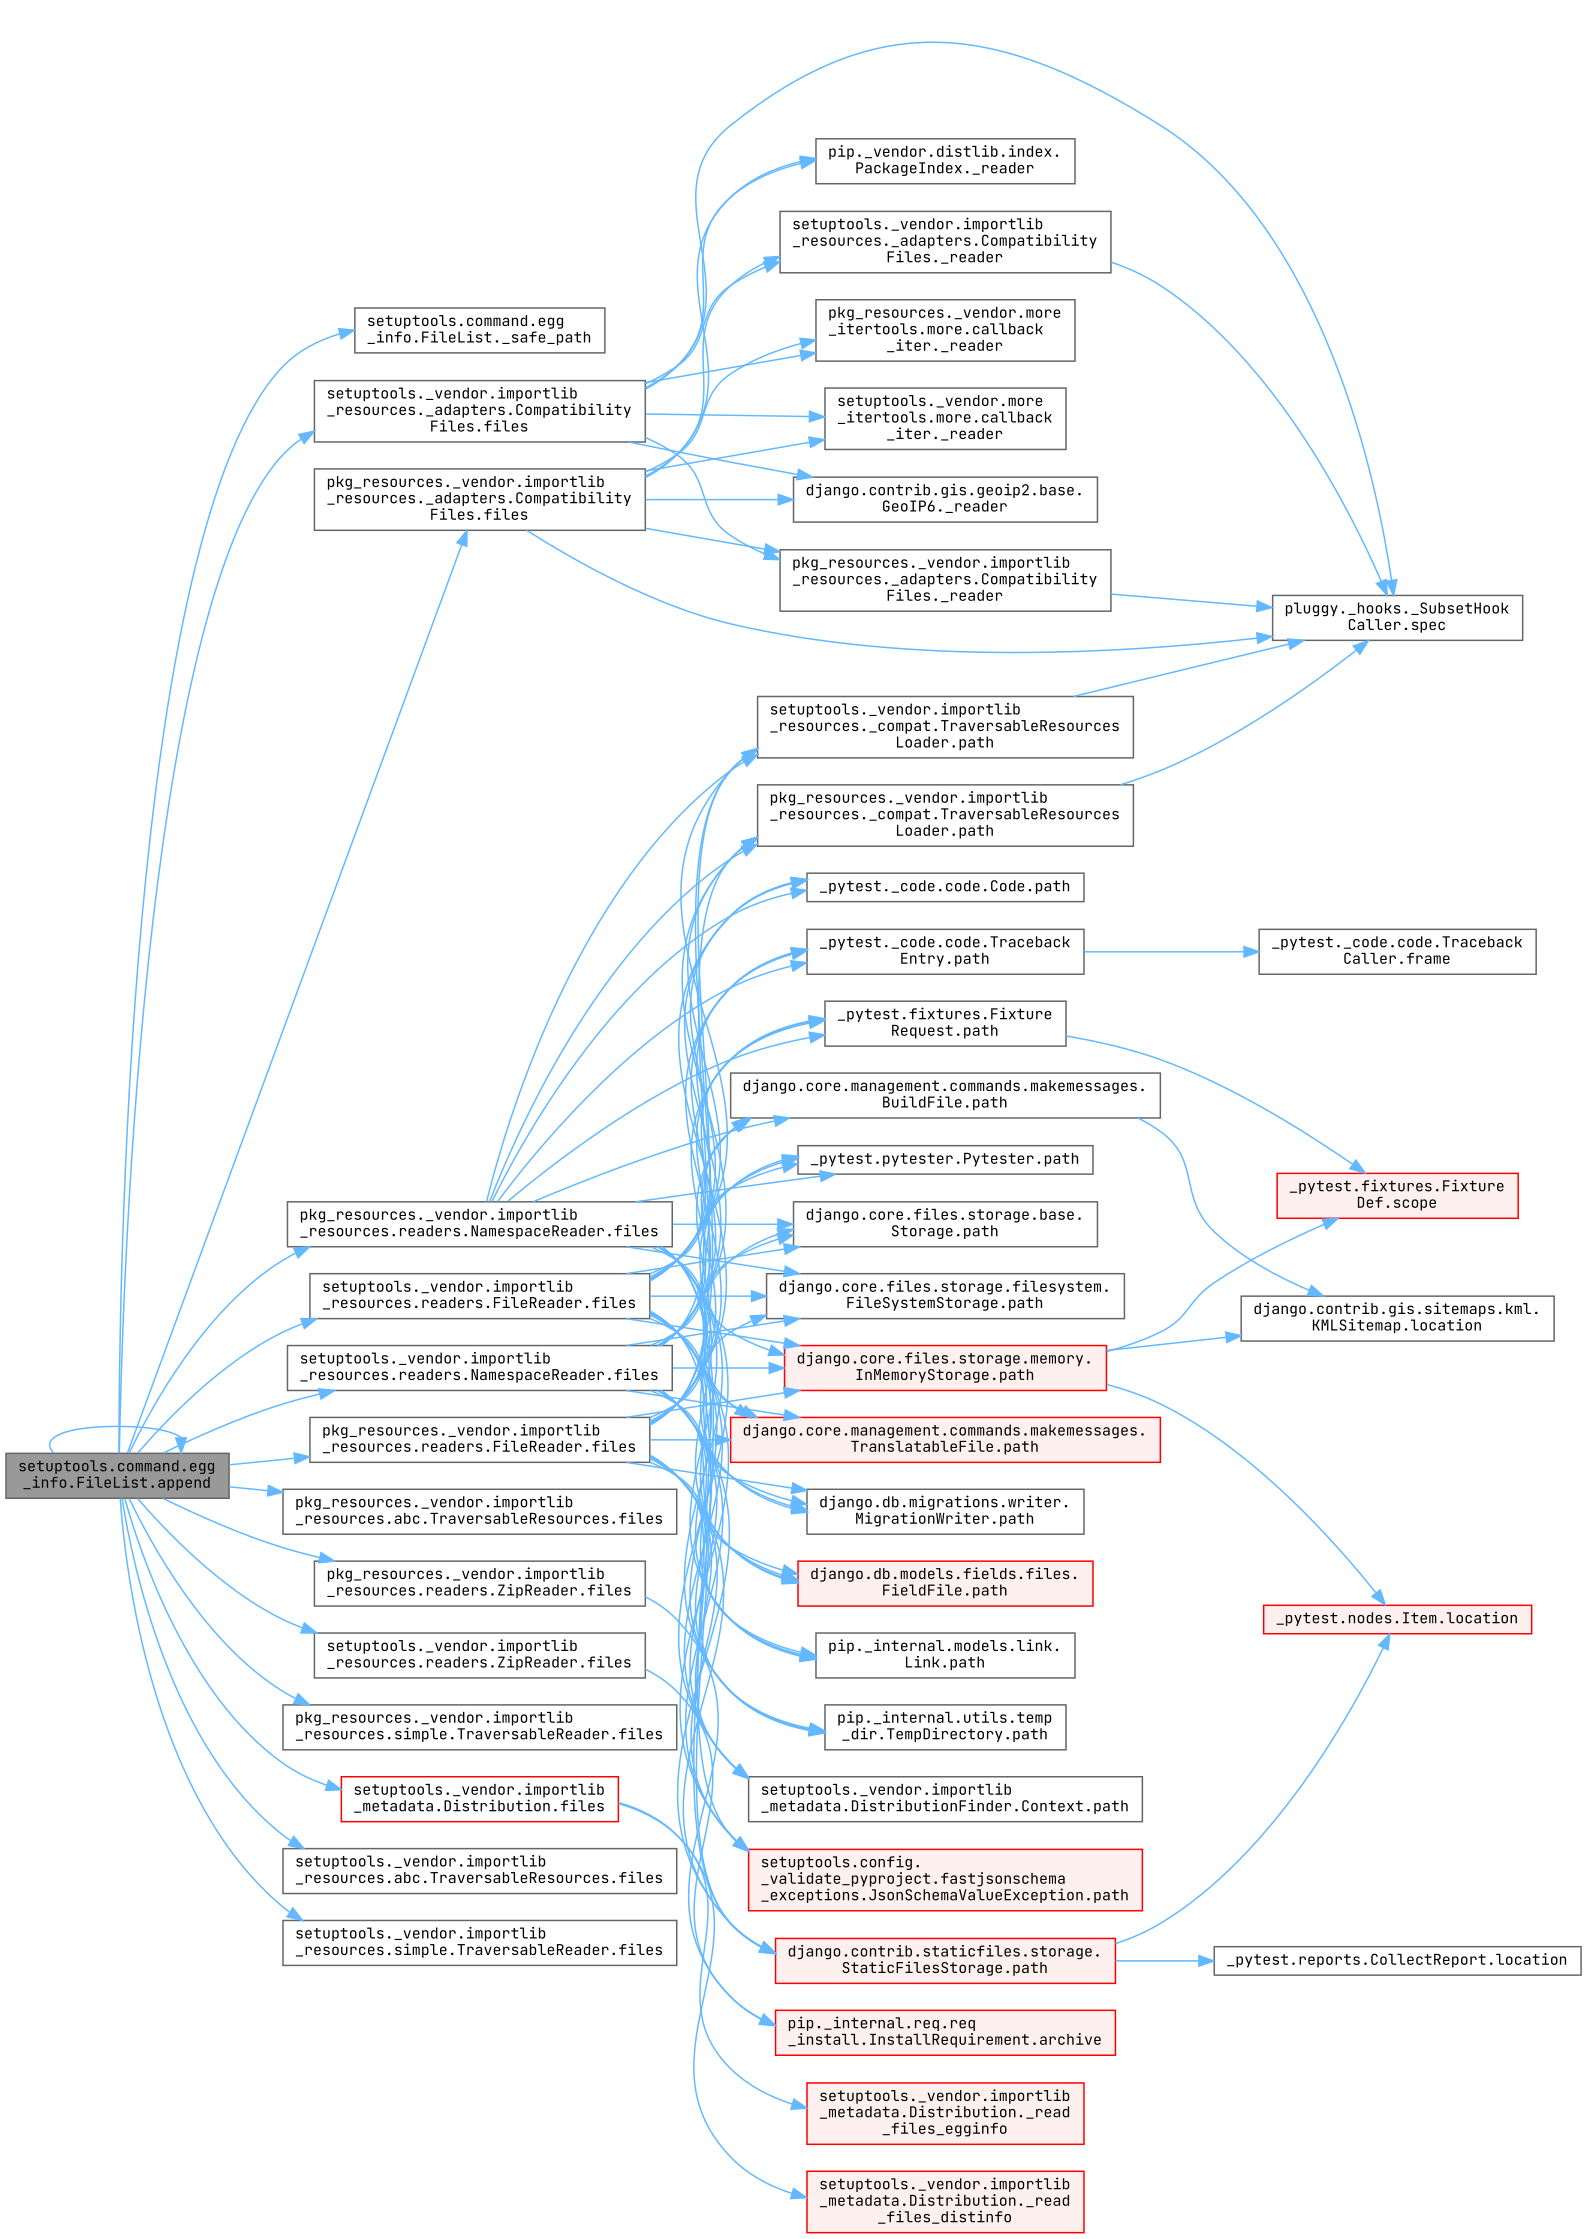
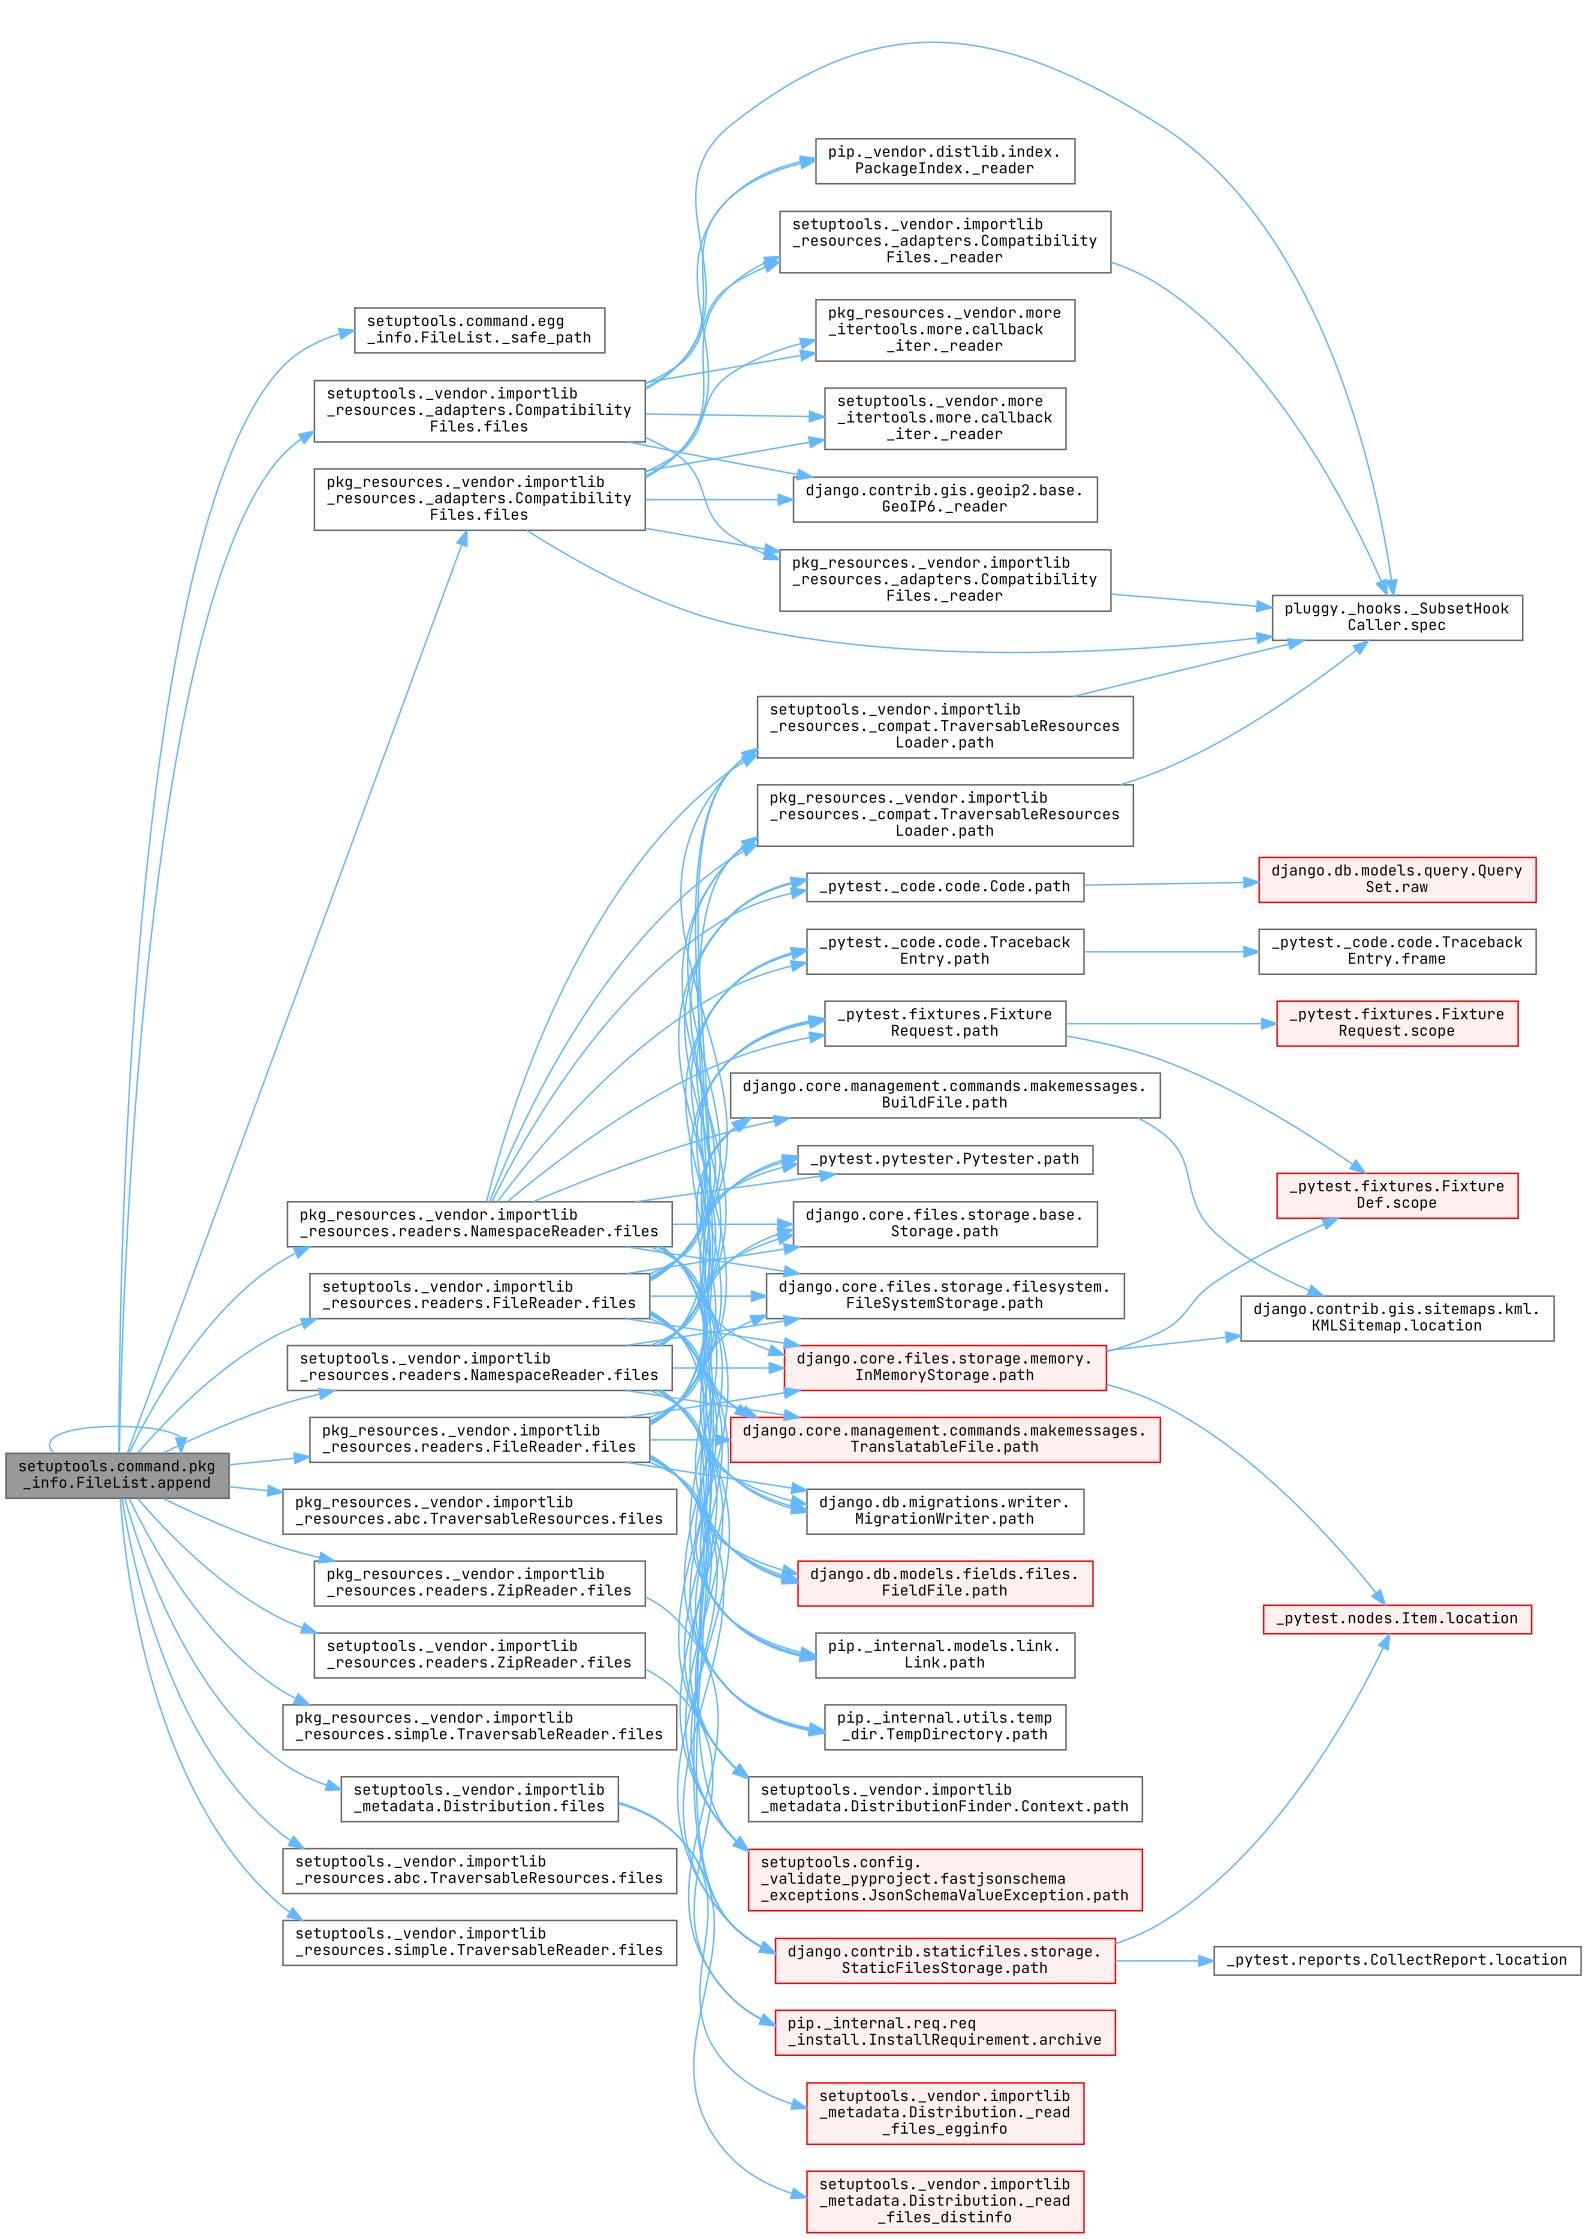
  digraph {
    fontname="JetBrains Mono"
    rankdir=LR
    node [color=grey40 fillcolor=white fontname="JetBrains Mono" fontsize=10 shape=box style=filled]
    edge [color=steelblue1 fontname="JetBrains Mono" fontsize=10 labelfontname=Helvetica labelfontsize=10 style=solid]
-   n1 [color=gray40 fillcolor=grey60 fontcolor=black height=0.2 label="setuptools.command.egg\l_info.FileList.append" width=0.4]
+   n1 [color=gray40 fillcolor=grey60 fontcolor=black height=0.2 label="setuptools.command.pkg\l_info.FileList.append" width=0.4]
    n2 [height=0.2 label="setuptools.command.egg\l_info.FileList._safe_path" width=0.4]
    n3 [height=0.2 label="pkg_resources._vendor.importlib\l_resources._adapters.Compatibility\lFiles.files" width=0.4]
    n4 [height=0.2 label="pkg_resources._vendor.importlib\l_resources.abc.TraversableResources.files" width=0.4]
    n5 [height=0.2 label="pkg_resources._vendor.importlib\l_resources.readers.FileReader.files" width=0.4]
    n6 [height=0.2 label="pkg_resources._vendor.importlib\l_resources.readers.NamespaceReader.files" width=0.4]
    n7 [height=0.2 label="pkg_resources._vendor.importlib\l_resources.readers.ZipReader.files" width=0.4]
    n8 [height=0.2 label="pkg_resources._vendor.importlib\l_resources.simple.TraversableReader.files" width=0.4]
-   n9 [color=red height=0.2 label="setuptools._vendor.importlib\l_metadata.Distribution.files" width=0.4]
+   n9 [height=0.2 label="setuptools._vendor.importlib\l_metadata.Distribution.files" width=0.4]
    n10 [height=0.2 label="setuptools._vendor.importlib\l_resources._adapters.Compatibility\lFiles.files" width=0.4]
    n11 [height=0.2 label="setuptools._vendor.importlib\l_resources.abc.TraversableResources.files" width=0.4]
    n12 [height=0.2 label="setuptools._vendor.importlib\l_resources.readers.FileReader.files" width=0.4]
    n13 [height=0.2 label="setuptools._vendor.importlib\l_resources.readers.NamespaceReader.files" width=0.4]
    n14 [height=0.2 label="setuptools._vendor.importlib\l_resources.readers.ZipReader.files" width=0.4]
    n15 [height=0.2 label="setuptools._vendor.importlib\l_resources.simple.TraversableReader.files" width=0.4]
    n16 [height=0.2 label="django.contrib.gis.geoip2.base.\lGeoIP6._reader" width=0.4]
    n17 [height=0.2 label="pip._vendor.distlib.index.\lPackageIndex._reader" width=0.4]
    n18 [height=0.2 label="pkg_resources._vendor.importlib\l_resources._adapters.Compatibility\lFiles._reader" width=0.4]
    n19 [height=0.2 label="pluggy._hooks._SubsetHook\lCaller.spec" width=0.4]
    n20 [height=0.2 label="pkg_resources._vendor.more\l_itertools.more.callback\l_iter._reader" width=0.4]
    n21 [height=0.2 label="setuptools._vendor.importlib\l_resources._adapters.Compatibility\lFiles._reader" width=0.4]
    n22 [height=0.2 label="setuptools._vendor.more\l_itertools.more.callback\l_iter._reader" width=0.4]
    n23 [height=0.2 label="_pytest._code.code.Code.path" width=0.4]
    n24 [height=0.2 label="_pytest._code.code.Traceback\lEntry.path" width=0.4]
    n25 [height=0.2 label="_pytest.fixtures.Fixture\lRequest.path" width=0.4]
    n26 [height=0.2 label="_pytest.pytester.Pytester.path" width=0.4]
    n27 [color=red fillcolor="#FFF0F0" height=0.2 label="django.contrib.staticfiles.storage.\lStaticFilesStorage.path" width=0.4]
    n28 [height=0.2 label="django.core.files.storage.base.\lStorage.path" width=0.4]
    n29 [height=0.2 label="django.core.files.storage.filesystem.\lFileSystemStorage.path" width=0.4]
    n30 [color=red fillcolor="#FFF0F0" height=0.2 label="django.core.files.storage.memory.\lInMemoryStorage.path" width=0.4]
    n31 [height=0.2 label="django.core.management.commands.makemessages.\lBuildFile.path" width=0.4]
    n32 [color=red fillcolor="#FFF0F0" height=0.2 label="django.core.management.commands.makemessages.\lTranslatableFile.path" width=0.4]
    n33 [height=0.2 label="django.db.migrations.writer.\lMigrationWriter.path" width=0.4]
    n34 [color=red fillcolor="#FFF0F0" height=0.2 label="django.db.models.fields.files.\lFieldFile.path" width=0.4]
    n35 [height=0.2 label="pip._internal.models.link.\lLink.path" width=0.4]
    n36 [height=0.2 label="pip._internal.utils.temp\l_dir.TempDirectory.path" width=0.4]
    n37 [height=0.2 label="pkg_resources._vendor.importlib\l_resources._compat.TraversableResources\lLoader.path" width=0.4]
    n38 [height=0.2 label="setuptools._vendor.importlib\l_metadata.DistributionFinder.Context.path" width=0.4]
    n39 [height=0.2 label="setuptools._vendor.importlib\l_resources._compat.TraversableResources\lLoader.path" width=0.4]
    n40 [color=red fillcolor="#FFF0F0" height=0.2 label="setuptools.config.\l_validate_pyproject.fastjsonschema\l_exceptions.JsonSchemaValueException.path" width=0.4]
    n41 [color=red fillcolor="#FFF0F0" height=0.2 label="pip._internal.req.req\l_install.InstallRequirement.archive" width=0.4]
    n42 [color=red fillcolor="#FFF0F0" height=0.2 label="setuptools._vendor.importlib\l_metadata.Distribution._read\l_files_distinfo" width=0.4]
    n43 [color=red fillcolor="#FFF0F0" height=0.2 label="setuptools._vendor.importlib\l_metadata.Distribution._read\l_files_egginfo" width=0.4]
-   n45 [height=0.2 label="_pytest._code.code.Traceback\lCaller.frame" width=0.4]
+   n44 [color=red fillcolor="#FFF0F0" height=0.2 label="django.db.models.query.Query\lSet.raw" width=0.4]
+   n45 [height=0.2 label="_pytest._code.code.Traceback\lEntry.frame" width=0.4]
    n46 [color=red fillcolor="#FFF0F0" height=0.2 label="_pytest.fixtures.Fixture\lDef.scope" width=0.4]
+   n47 [color=red fillcolor="#FFF0F0" height=0.2 label="_pytest.fixtures.Fixture\lRequest.scope" width=0.4]
    n48 [color=red fillcolor="#FFF0F0" height=0.2 label="_pytest.nodes.Item.location" width=0.4]
    n49 [height=0.2 label="_pytest.reports.CollectReport.location" width=0.4]
    n50 [height=0.2 label="django.contrib.gis.sitemaps.kml.\lKMLSitemap.location" width=0.4]
    n1 -> n1
    n1 -> n2
    n1 -> n3
    n1 -> n4
    n1 -> n5
    n1 -> n6
    n1 -> n7
    n1 -> n8
    n1 -> n9
    n1 -> n10
    n1 -> n11
    n1 -> n12
    n1 -> n13
    n1 -> n14
    n1 -> n15
    n3 -> n16
    n3 -> n17
    n3 -> n18
    n3 -> n19
    n3 -> n20
    n3 -> n21
    n3 -> n22
    n5 -> n23
    n5 -> n24
    n5 -> n25
    n5 -> n26
    n5 -> n27
    n5 -> n28
    n5 -> n29
    n5 -> n30
    n5 -> n31
    n5 -> n32
    n5 -> n33
    n5 -> n34
    n5 -> n35
    n5 -> n36
    n5 -> n37
    n5 -> n38
    n5 -> n39
    n5 -> n40
    n6 -> n23
    n6 -> n24
    n6 -> n25
    n6 -> n26
    n6 -> n27
    n6 -> n28
    n6 -> n29
    n6 -> n30
    n6 -> n31
    n6 -> n32
    n6 -> n33
    n6 -> n34
    n6 -> n35
    n6 -> n36
    n6 -> n37
    n6 -> n38
    n6 -> n39
    n6 -> n40
    n7 -> n41
    n9 -> n42
    n9 -> n43
    n10 -> n16
    n10 -> n17
    n10 -> n18
    n10 -> n19
    n10 -> n20
    n10 -> n21
    n10 -> n22
    n12 -> n23
    n12 -> n24
    n12 -> n25
    n12 -> n26
    n12 -> n27
    n12 -> n28
    n12 -> n29
    n12 -> n30
    n12 -> n31
    n12 -> n32
    n12 -> n33
    n12 -> n34
    n12 -> n35
    n12 -> n36
    n12 -> n37
    n12 -> n38
    n12 -> n39
    n12 -> n40
    n13 -> n23
    n13 -> n24
    n13 -> n25
    n13 -> n26
    n13 -> n27
    n13 -> n28
    n13 -> n29
    n13 -> n30
    n13 -> n31
    n13 -> n32
    n13 -> n33
    n13 -> n34
    n13 -> n35
    n13 -> n36
    n13 -> n37
    n13 -> n38
    n13 -> n39
    n13 -> n40
    n14 -> n41
    n18 -> n19
    n21 -> n19
+   n23 -> n44
    n24 -> n45
    n25 -> n46
+   n25 -> n47
    n27 -> n48
    n27 -> n49
    n30 -> n46
    n30 -> n48
    n30 -> n50
    n31 -> n50
    n37 -> n19
    n39 -> n19
  }
